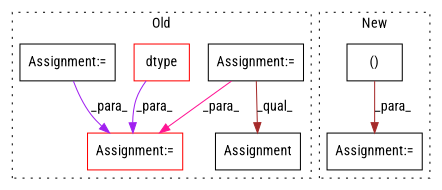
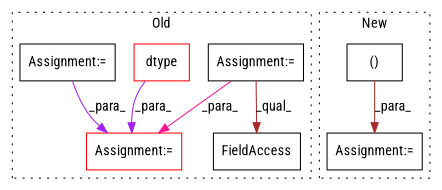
  digraph {
    fontname="Roboto Condensed"
    node [a=7 l=1 shape=box color=black fontname="Roboto Condensed"]
    edge [color=purple fontname="Roboto Condensed"]
    n1 [a=32 l="6,1" label=dtype s="1042,1074" color=red]
    n2 [label="Assignment:=" s=1331 color=red]
    n3 [l=4 label="Assignment:=" s=638]
    n4 [l=28 label="Assignment:=" s=1431]
-   n5 [a=22 l=10 label=Assignment s=1332]
+   n5 [a=22 l=10 label=FieldAccess s=1332]
    n6 [a=106 l=82 label="()" s=753]
    n7 [label="Assignment:=" s=1094]
    subgraph cluster_1 {
      label=Old
      style=dotted
      n1
      n2
      n3
      n4
      n5
    }
    subgraph cluster_2 {
      label=New
      style=dotted
      n6
      n7
    }
    n1 -> n2 [label=_para_]
    n3 -> n2 [label=_para_ color=deeppink]
    n3 -> n5 [label=_qual_ color=brown]
    n4 -> n2 [label=_para_]
    n6 -> n7 [label=_para_ color=brown]
  }
